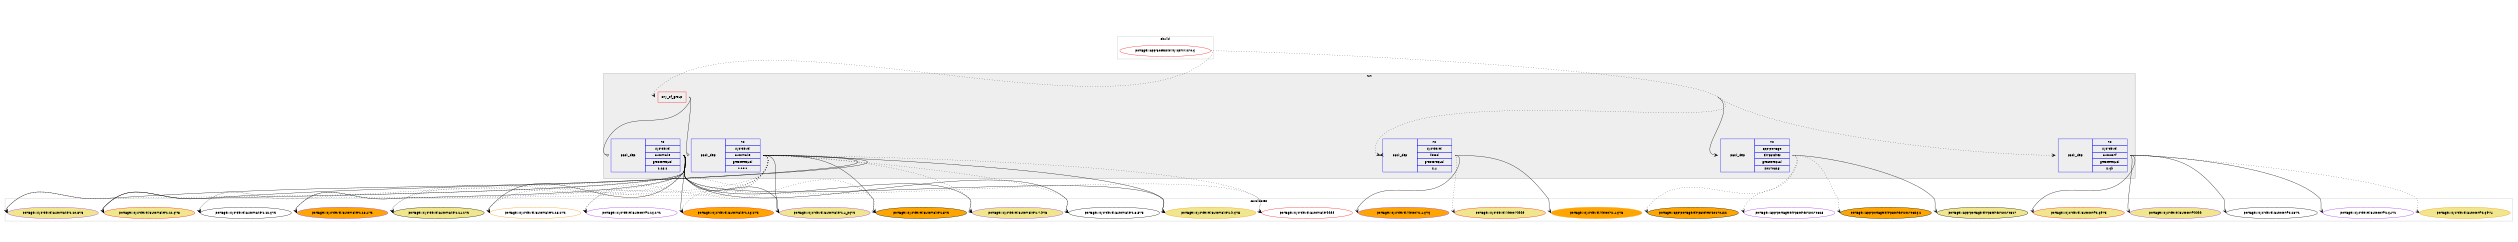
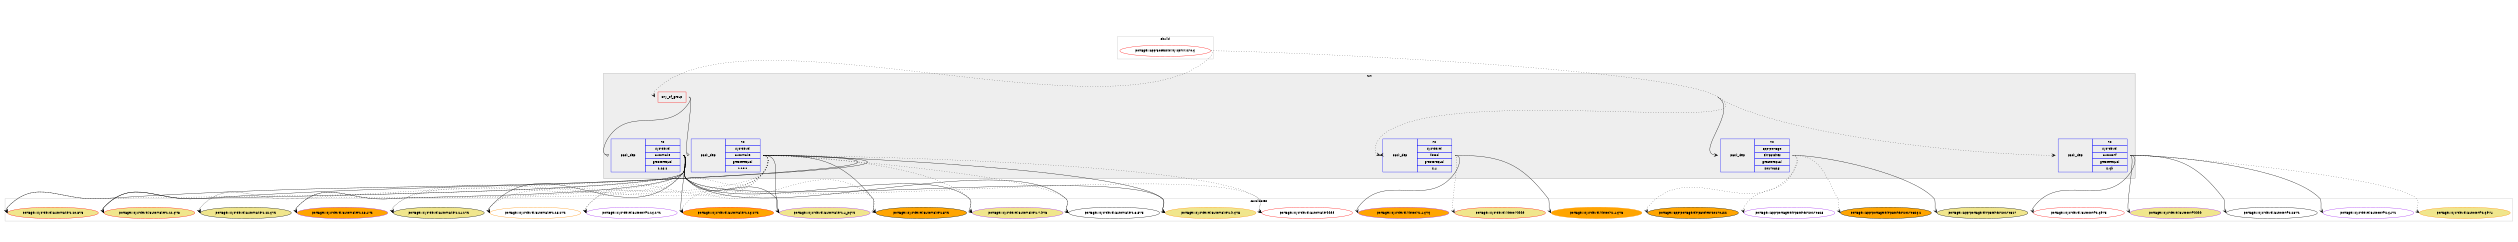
  digraph {
    compound=true
    concentrate=true
    fontname=Helvetica
    fontsize=10
    newrank=true
    rankdir=TB
    ranksep=1.5
    node [color=purple fillcolor=khaki fontname=Helvetica fontsize=10 style=filled]
    edge [arrowhead=vee headport=w style=dotted tailport=e weight=100]
    n1 [color=red fillcolor=white label="portage://app-accessibility/sphinx2-0.6" width=4]
    n2 [color=blue label=<<TABLE BORDER="0" CELLBORDER="1" CELLSPACING="0" CELLPADDING="4" WIDTH="220"><TR><TD ROWSPAN="6" CELLPADDING="30">pack_dep</TD></TR><TR><TD WIDTH="110">no</TD></TR><TR><TD>sys-devel</TD></TR><TR><TD>automake</TD></TR><TR><TD>greaterequal</TD></TR><TR><TD>1.16.1</TD></TR></TABLE>> shape=none fillcolor="" style=""]
    n3 [color=blue label=<<TABLE BORDER="0" CELLBORDER="1" CELLSPACING="0" CELLPADDING="4" WIDTH="220"><TR><TD ROWSPAN="6" CELLPADDING="30">pack_dep</TD></TR><TR><TD WIDTH="110">no</TD></TR><TR><TD>sys-devel</TD></TR><TR><TD>automake</TD></TR><TR><TD>greaterequal</TD></TR><TR><TD>1.15.1</TD></TR></TABLE>> shape=none fillcolor="" style=""]
    n4 [color=red label=<<TABLE BORDER="0" CELLBORDER="1" CELLSPACING="0" CELLPADDING="4"><TR><TD CELLPADDING="10">any_of_group</TD></TR></TABLE>> shape=none fillcolor="" style=""]
    n5 [color=blue label=<<TABLE BORDER="0" CELLBORDER="1" CELLSPACING="0" CELLPADDING="4" WIDTH="220"><TR><TD ROWSPAN="6" CELLPADDING="30">pack_dep</TD></TR><TR><TD WIDTH="110">no</TD></TR><TR><TD>app-portage</TD></TR><TR><TD>elt-patches</TD></TR><TR><TD>greaterequal</TD></TR><TR><TD>20170815</TD></TR></TABLE>> shape=none fillcolor="" style=""]
    n6 [color=blue label=<<TABLE BORDER="0" CELLBORDER="1" CELLSPACING="0" CELLPADDING="4" WIDTH="220"><TR><TD ROWSPAN="6" CELLPADDING="30">pack_dep</TD></TR><TR><TD WIDTH="110">no</TD></TR><TR><TD>sys-devel</TD></TR><TR><TD>autoconf</TD></TR><TR><TD>greaterequal</TD></TR><TR><TD>2.69</TD></TR></TABLE>> shape=none fillcolor="" style=""]
    n7 [color=blue label=<<TABLE BORDER="0" CELLBORDER="1" CELLSPACING="0" CELLPADDING="4" WIDTH="220"><TR><TD ROWSPAN="6" CELLPADDING="30">pack_dep</TD></TR><TR><TD WIDTH="110">no</TD></TR><TR><TD>sys-devel</TD></TR><TR><TD>libtool</TD></TR><TR><TD>greaterequal</TD></TR><TR><TD>2.4</TD></TR></TABLE>> shape=none fillcolor="" style=""]
    n8 [color=red fillcolor=white label="portage://sys-devel/automake-9999" width=4]
    n9 [color=darkorange label="portage://sys-devel/automake-1.9.6-r5" width=4]
    n10 [color=black fillcolor=white label="portage://sys-devel/automake-1.8.5-r5" width=4]
    n11 [label="portage://sys-devel/automake-1.7.9-r3" width=4]
    n12 [color=black fillcolor=orange label="portage://sys-devel/automake-1.5-r2" width=4]
    n13 [label="portage://sys-devel/automake-1.4_p6-r2" width=4]
    n14 [color=red fillcolor=orange label="portage://sys-devel/automake-1.16.1-r2" width=4]
    n15 [fillcolor=white label="portage://sys-devel/autoconf-1.16.1-r1" width=4]
    n16 [color=darkorange fillcolor=white label="portage://sys-devel/automake-1.15.1-r2" width=4]
    n17 [color=black label="portage://sys-devel/automake-1.14.1-r2" width=4]
    n18 [fillcolor=orange label="portage://sys-devel/automake-1.13.4-r2" width=4]
-   n19 [color=black fillcolor=white label="portage://sys-devel/automake-1.12.6-r2" width=4]
+   n19 [color=black label="portage://sys-devel/automake-1.12.6-r2" width=4]
    n20 [color=red label="portage://sys-devel/automake-1.11.6-r3" width=4]
-   n21 [label="portage://sys-devel/automake-1.10.3-r3" width=4]
+   n21 [color=red label="portage://sys-devel/automake-1.10.3-r3" width=4]
    n22 [color=black fillcolor=orange label="portage://app-portage/elt-patches-20170826.1" width=4]
    n23 [fillcolor=white label="portage://app-portage/elt-patches-20170815" width=4]
    n24 [color=black fillcolor=orange label="portage://app-portage/elt-patches-20170422" width=4]
    n25 [color=black label="portage://app-portage/elt-patches-20170317" width=4]
    n26 [label="portage://sys-devel/autoconf-9999" width=4]
-   n27 [color=red label="portage://sys-devel/autoconf-2.69-r5" width=4]
+   n27 [color=red fillcolor=white label="portage://sys-devel/autoconf-2.69-r5" width=4]
    n28 [color=darkorange label="portage://sys-devel/autoconf-2.69-r4" width=4]
    n29 [fillcolor=white label="portage://sys-devel/autoconf-2.64-r1" width=4]
    n30 [color=black fillcolor=white label="portage://sys-devel/autoconf-2.13-r1" width=4]
    n31 [color=red label="portage://sys-devel/libtool-9999" width=4]
    n32 [fillcolor=orange label="portage://sys-devel/libtool-2.4.6-r6" width=4]
    n33 [color=darkorange fillcolor=orange label="portage://sys-devel/libtool-2.4.6-r3" width=4]
    subgraph cluster_1 {
      color=gray
      label=<<i>ebuild</i>>
      n1
    }
    subgraph cluster_2 {
      color=gray
      label=<<i>dependencies</i>>
      subgraph cluster_3 {
        color=gray
        fillcolor="#eeeeee"
        label=<<i>compile</i>>
        style=filled
        subgraph sub_4 {
          color=gray
          fillcolor="#eeeeee"
          label=<<i>compile</i>>
          style=filled
          n4
          subgraph sub_5 {
            color=gray
            fillcolor="#eeeeee"
            label=<<i>compile</i>>
            style=filled
            n2
          }
          subgraph sub_6 {
            color=gray
            fillcolor="#eeeeee"
            label=<<i>compile</i>>
            style=filled
            n3
          }
        }
        subgraph sub_7 {
          color=gray
          fillcolor="#eeeeee"
          label=<<i>compile</i>>
          style=filled
          n5
        }
        subgraph sub_8 {
          color=gray
          fillcolor="#eeeeee"
          label=<<i>compile</i>>
          style=filled
          n6
        }
        subgraph sub_9 {
          color=gray
          fillcolor="#eeeeee"
          label=<<i>compile</i>>
          style=filled
          n7
        }
      }
      subgraph cluster_10 {
        color=gray
        fillcolor="#eeeeee"
        label=<<i>compile and run</i>>
        style=filled
      }
      subgraph cluster_11 {
        color=gray
        fillcolor="#eeeeee"
        label=<<i>run</i>>
        style=filled
      }
    }
    subgraph cluster_12 {
      color=gray
      label=<<i>candidates</i>>
      rank=same
      subgraph sub_13 {
        color=black
        label=<<i>candidates</i>>
        nodesep=1
        rank=same
        n8
        n9
        n10
        n11
        n12
        n13
        n14
        n15
        n16
        n17
        n18
        n19
        n20
        n21
      }
      subgraph sub_14 {
        color=black
        label=<<i>candidates</i>>
        nodesep=1
        rank=same
        n8
        n9
        n10
        n11
        n12
        n13
        n14
        n15
        n16
        n17
        n18
        n19
        n20
        n21
      }
      subgraph sub_15 {
        color=black
        label=<<i>candidates</i>>
        nodesep=1
        rank=same
        n22
        n23
        n24
        n25
      }
      subgraph sub_16 {
        color=black
        label=<<i>candidates</i>>
        nodesep=1
        rank=same
        n26
        n27
        n28
        n29
        n30
      }
      subgraph sub_17 {
        color=black
        label=<<i>candidates</i>>
        nodesep=1
        rank=same
        n31
        n32
        n33
      }
    }
    n1 -> n4 [weight=20]
    n1 -> n5 [style=solid weight=20]
    n1 -> n6 [weight=20]
    n1 -> n7 [weight=20]
    n2 -> n8
    n2 -> n9 [style=solid]
    n2 -> n10 [style=solid]
    n2 -> n11 [style=solid]
    n2 -> n12
    n2 -> n13 [style=solid]
    n2 -> n14 [style=solid]
    n2 -> n15
    n2 -> n16 [style=solid]
    n2 -> n17
    n2 -> n18 [style=solid]
    n2 -> n19
    n2 -> n20 [style=solid]
    n2 -> n21
    n3 -> n8
    n3 -> n9 [style=solid]
    n3 -> n10
    n3 -> n11
    n3 -> n12 [style=solid]
    n3 -> n13 [style=solid]
    n3 -> n14
    n3 -> n15
    n3 -> n16
    n3 -> n17
    n3 -> n18
    n3 -> n19
    n3 -> n20 [style=solid]
    n3 -> n21 [style=solid]
    n4 -> n2 [arrowhead=oinv style=solid weight=20]
    n4 -> n3 [arrowhead=oinv style=solid weight=20]
    n5 -> n22
    n5 -> n23
    n5 -> n24
    n5 -> n25 [style=solid]
    n6 -> n26 [style=solid]
    n6 -> n27 [style=solid]
    n6 -> n28
    n6 -> n29 [style=solid]
    n6 -> n30 [style=solid]
    n7 -> n31
    n7 -> n32 [style=solid]
    n7 -> n33 [style=solid]
  }
